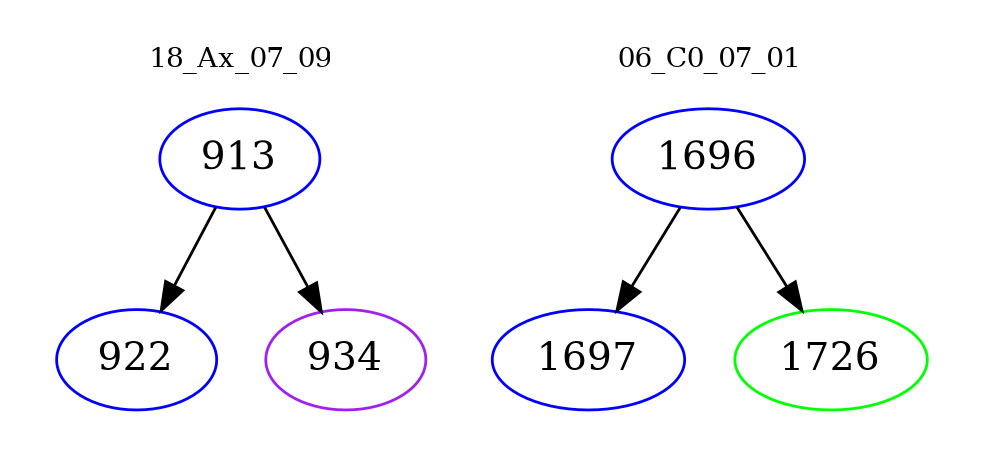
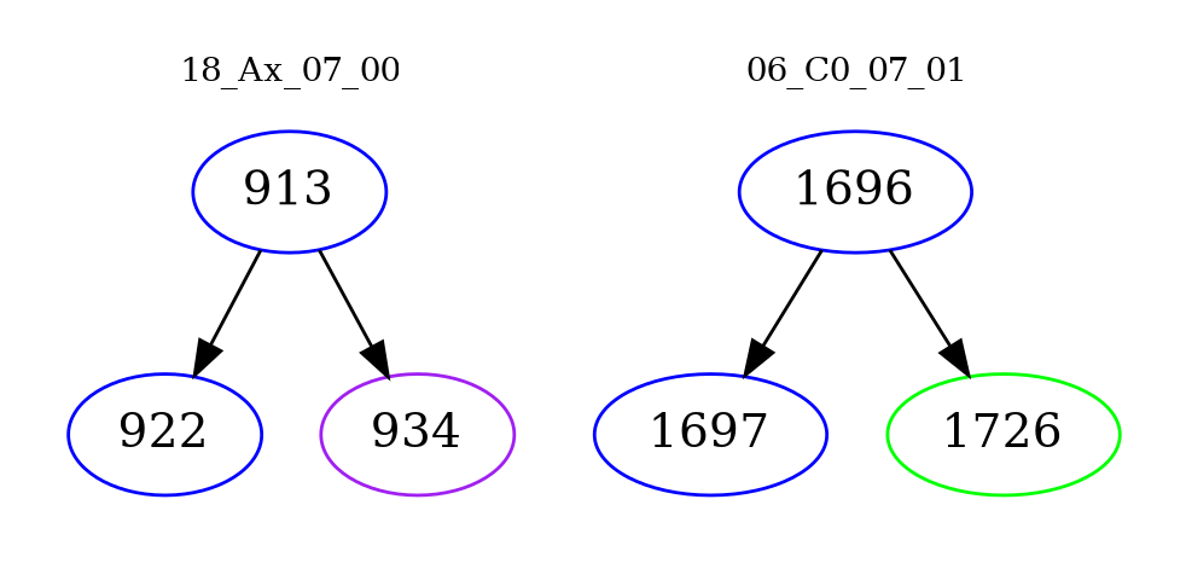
  digraph {
    node [color=blue]
    edge [color=black]
    n1 [label=913]
    n2 [label=922]
    n3 [color=purple label=934]
    n4 [label=1696]
    n5 [label=1697]
    n6 [color=green label=1726]
    subgraph cluster_1 {
      color=white
      fontsize=10
-     label="18_Ax_07_09"
+     label="18_Ax_07_00"
      n1
      n2
      n3
    }
    subgraph cluster_2 {
      color=white
      fontsize=10
      label="06_C0_07_01"
      n4
      n5
      n6
    }
    n1 -> n2
    n1 -> n3
    n4 -> n5
    n4 -> n6
  }
